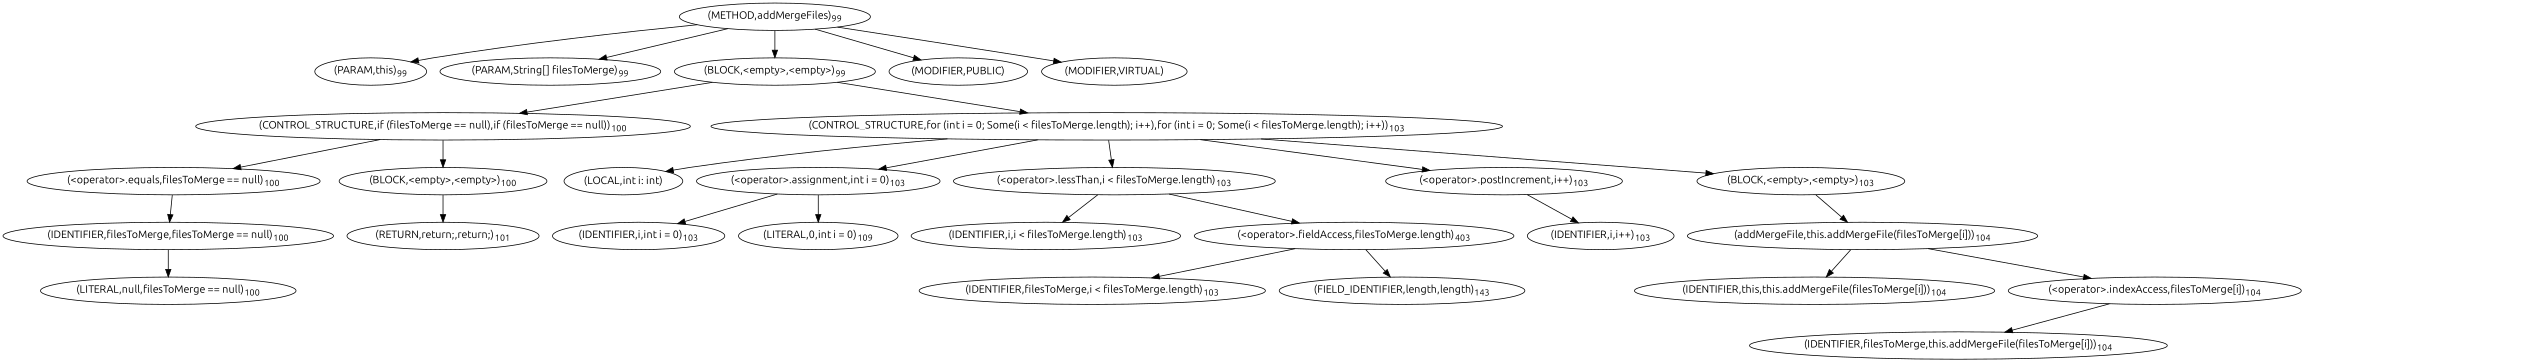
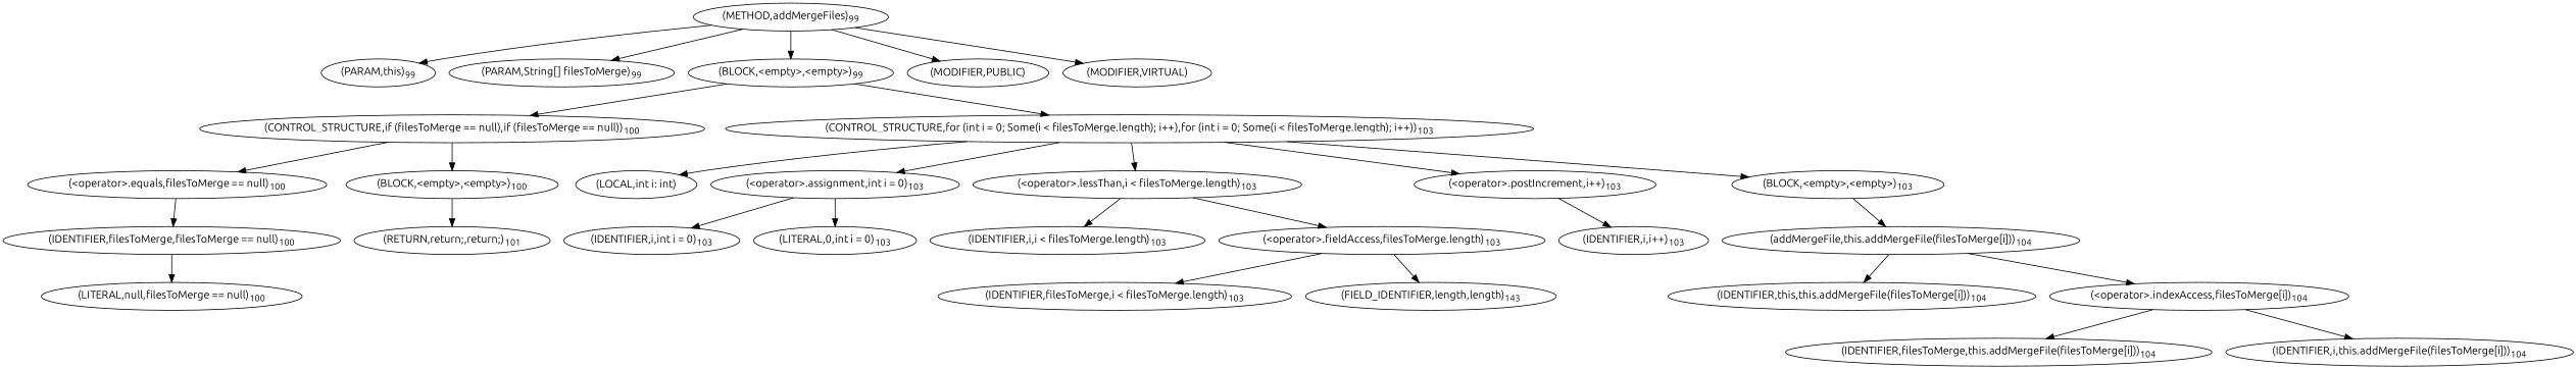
  digraph {
    fontname=Ubuntu
    node [fontname=Ubuntu]
    edge [fontname=Ubuntu]
    n1 [label=<(METHOD,addMergeFiles)<SUB>99</SUB>>]
    n2 [label=<(PARAM,this)<SUB>99</SUB>>]
    n3 [label=<(PARAM,String[] filesToMerge)<SUB>99</SUB>>]
    n4 [label=<(BLOCK,&lt;empty&gt;,&lt;empty&gt;)<SUB>99</SUB>>]
    n5 [label=<(MODIFIER,PUBLIC)>]
    n6 [label=<(MODIFIER,VIRTUAL)>]
    n7 [label=<(CONTROL_STRUCTURE,if (filesToMerge == null),if (filesToMerge == null))<SUB>100</SUB>>]
    n8 [label=<(CONTROL_STRUCTURE,for (int i = 0; Some(i &lt; filesToMerge.length); i++),for (int i = 0; Some(i &lt; filesToMerge.length); i++))<SUB>103</SUB>>]
    n9 [label=<(&lt;operator&gt;.equals,filesToMerge == null)<SUB>100</SUB>>]
    n10 [label=<(BLOCK,&lt;empty&gt;,&lt;empty&gt;)<SUB>100</SUB>>]
    n11 [label=<(LOCAL,int i: int)>]
    n12 [label=<(&lt;operator&gt;.assignment,int i = 0)<SUB>103</SUB>>]
    n13 [label=<(&lt;operator&gt;.lessThan,i &lt; filesToMerge.length)<SUB>103</SUB>>]
    n14 [label=<(&lt;operator&gt;.postIncrement,i++)<SUB>103</SUB>>]
    n15 [label=<(BLOCK,&lt;empty&gt;,&lt;empty&gt;)<SUB>103</SUB>>]
    n16 [label=<(IDENTIFIER,filesToMerge,filesToMerge == null)<SUB>100</SUB>>]
    n17 [label=<(RETURN,return;,return;)<SUB>101</SUB>>]
    n18 [label=<(LITERAL,null,filesToMerge == null)<SUB>100</SUB>>]
    n19 [label=<(IDENTIFIER,i,int i = 0)<SUB>103</SUB>>]
-   n20 [label=<(LITERAL,0,int i = 0)<SUB>109</SUB>>]
+   n20 [label=<(LITERAL,0,int i = 0)<SUB>103</SUB>>]
    n21 [label=<(IDENTIFIER,i,i &lt; filesToMerge.length)<SUB>103</SUB>>]
-   n22 [label=<(&lt;operator&gt;.fieldAccess,filesToMerge.length)<SUB>403</SUB>>]
+   n22 [label=<(&lt;operator&gt;.fieldAccess,filesToMerge.length)<SUB>103</SUB>>]
    n23 [label=<(IDENTIFIER,i,i++)<SUB>103</SUB>>]
    n24 [label=<(addMergeFile,this.addMergeFile(filesToMerge[i]))<SUB>104</SUB>>]
    n25 [label=<(IDENTIFIER,filesToMerge,i &lt; filesToMerge.length)<SUB>103</SUB>>]
    n26 [label=<(FIELD_IDENTIFIER,length,length)<SUB>143</SUB>>]
    n27 [label=<(IDENTIFIER,this,this.addMergeFile(filesToMerge[i]))<SUB>104</SUB>>]
    n28 [label=<(&lt;operator&gt;.indexAccess,filesToMerge[i])<SUB>104</SUB>>]
    n29 [label=<(IDENTIFIER,filesToMerge,this.addMergeFile(filesToMerge[i]))<SUB>104</SUB>>]
+   n30 [label=<(IDENTIFIER,i,this.addMergeFile(filesToMerge[i]))<SUB>104</SUB>>]
    n1 -> n2
    n1 -> n3
    n1 -> n4
    n1 -> n5
    n1 -> n6
    n4 -> n7
    n4 -> n8
    n7 -> n9
    n7 -> n10
    n8 -> n11
    n8 -> n12
    n8 -> n13
    n8 -> n14
    n8 -> n15
    n9 -> n16
    n10 -> n17
    n12 -> n19
    n12 -> n20
    n13 -> n21
    n13 -> n22
    n14 -> n23
    n15 -> n24
    n16 -> n18
    n22 -> n25
    n22 -> n26
    n24 -> n27
    n24 -> n28
    n28 -> n29
+   n28 -> n30
  }
